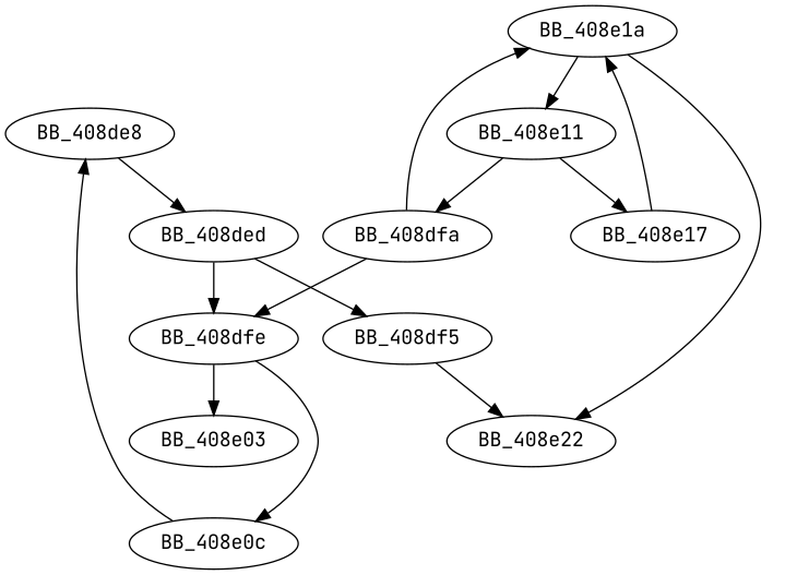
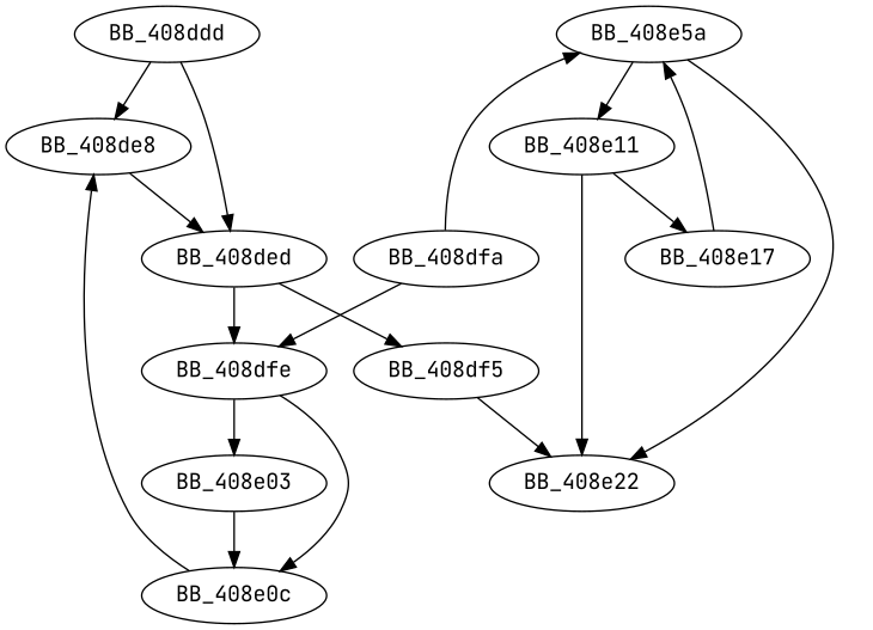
  digraph {
    fontname="JetBrains Mono"
    node [fontname="JetBrains Mono"]
    edge [fontname="JetBrains Mono"]
+   BB_408ddd
    BB_408de8
    BB_408ded
    BB_408df5
    BB_408dfe
    BB_408e22
    BB_408e03
    BB_408e0c
    BB_408dfa
-   BB_408e1a
+   BB_408e1a [label=BB_408e5a]
    BB_408e11
    BB_408e17
+   BB_408ddd -> BB_408de8
+   BB_408ddd -> BB_408ded
    BB_408de8 -> BB_408ded
    BB_408ded -> BB_408df5
    BB_408ded -> BB_408dfe
    BB_408df5 -> BB_408e22
    BB_408dfe -> BB_408e03
    BB_408dfe -> BB_408e0c
+   BB_408e03 -> BB_408e0c
    BB_408e0c -> BB_408de8
    BB_408dfa -> BB_408dfe
    BB_408dfa -> BB_408e1a
    BB_408e1a -> BB_408e22
    BB_408e1a -> BB_408e11
-   BB_408e11 -> BB_408dfa
+   BB_408e11 -> BB_408e22
    BB_408e11 -> BB_408e17
    BB_408e17 -> BB_408e1a
  }
